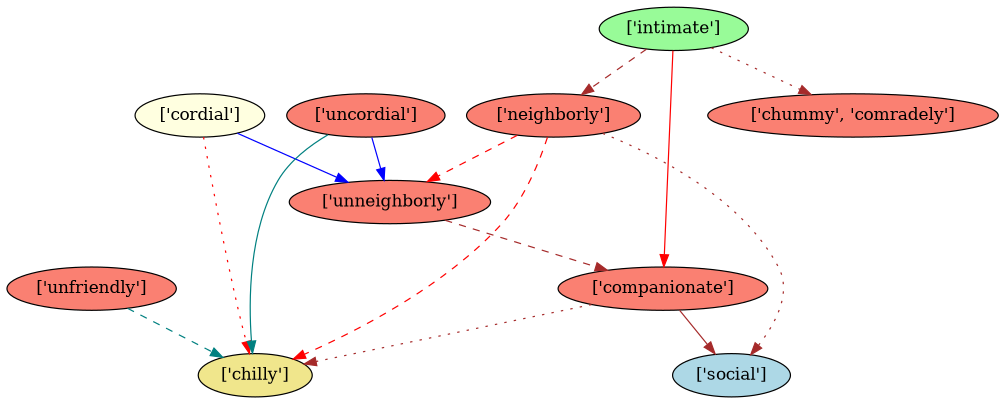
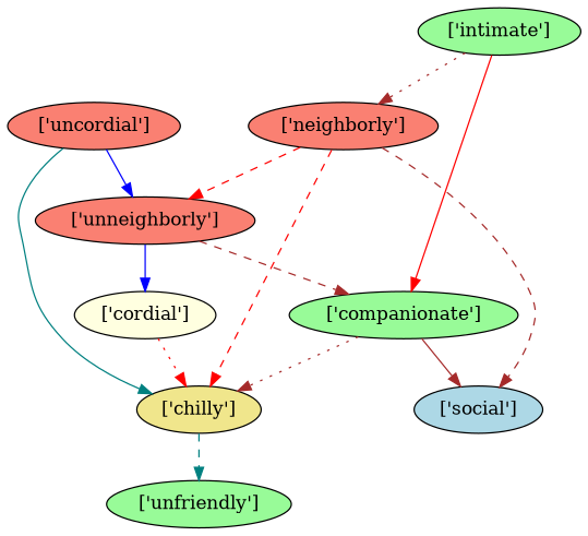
  strict digraph {
    node [fillcolor=salmon style=filled]
    edge [color=brown style=dotted]
    "['chilly']" [fillcolor=khaki]
-   "['unfriendly']"
-   "['companionate']"
+   "['unfriendly']" [fillcolor=palegreen]
+   "['companionate']" [fillcolor=palegreen]
    "['social']" [fillcolor=lightblue]
    "['unneighborly']"
    "['cordial']" [fillcolor=lightyellow]
    "['uncordial']"
    "['intimate']" [fillcolor=palegreen]
-   "['chummy', 'comradely']"
    "['neighborly']"
-   "['unfriendly']" -> "['chilly']" [color=teal style=dashed]
+   "['chilly']" -> "['unfriendly']" [color=teal style=dashed]
    "['companionate']" -> "['chilly']"
    "['companionate']" -> "['social']" [style=solid]
    "['unneighborly']" -> "['companionate']" [style=dashed]
    "['cordial']" -> "['chilly']" [color=red]
-   "['cordial']" -> "['unneighborly']" [color=blue style=solid]
+   "['unneighborly']" -> "['cordial']" [color=blue style=solid]
    "['uncordial']" -> "['chilly']" [color=teal style=solid]
    "['uncordial']" -> "['unneighborly']" [color=blue style=solid]
    "['intimate']" -> "['companionate']" [color=red style=solid]
-   "['intimate']" -> "['chummy', 'comradely']"
-   "['intimate']" -> "['neighborly']" [style=dashed]
+   "['intimate']" -> "['neighborly']"
    "['neighborly']" -> "['chilly']" [color=red style=dashed]
-   "['neighborly']" -> "['social']"
+   "['neighborly']" -> "['social']" [style=dashed]
    "['neighborly']" -> "['unneighborly']" [color=red style=dashed]
  }
